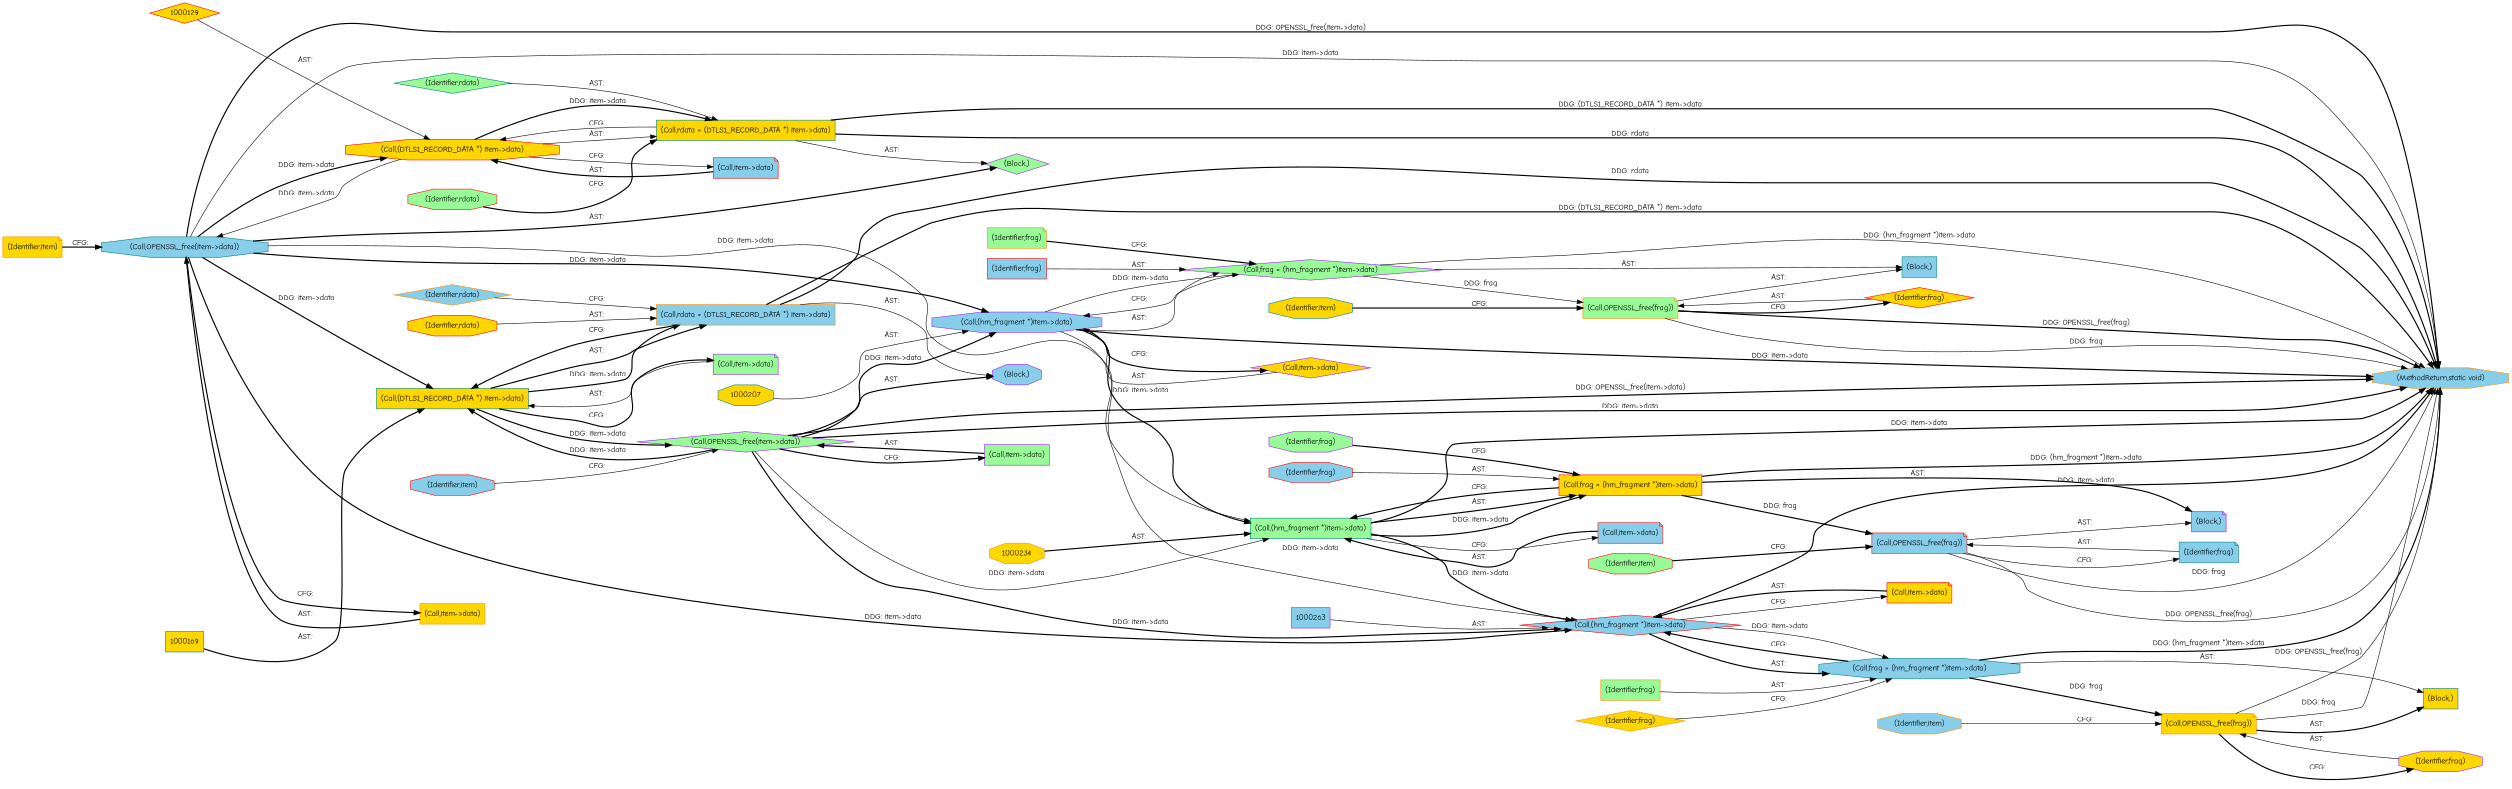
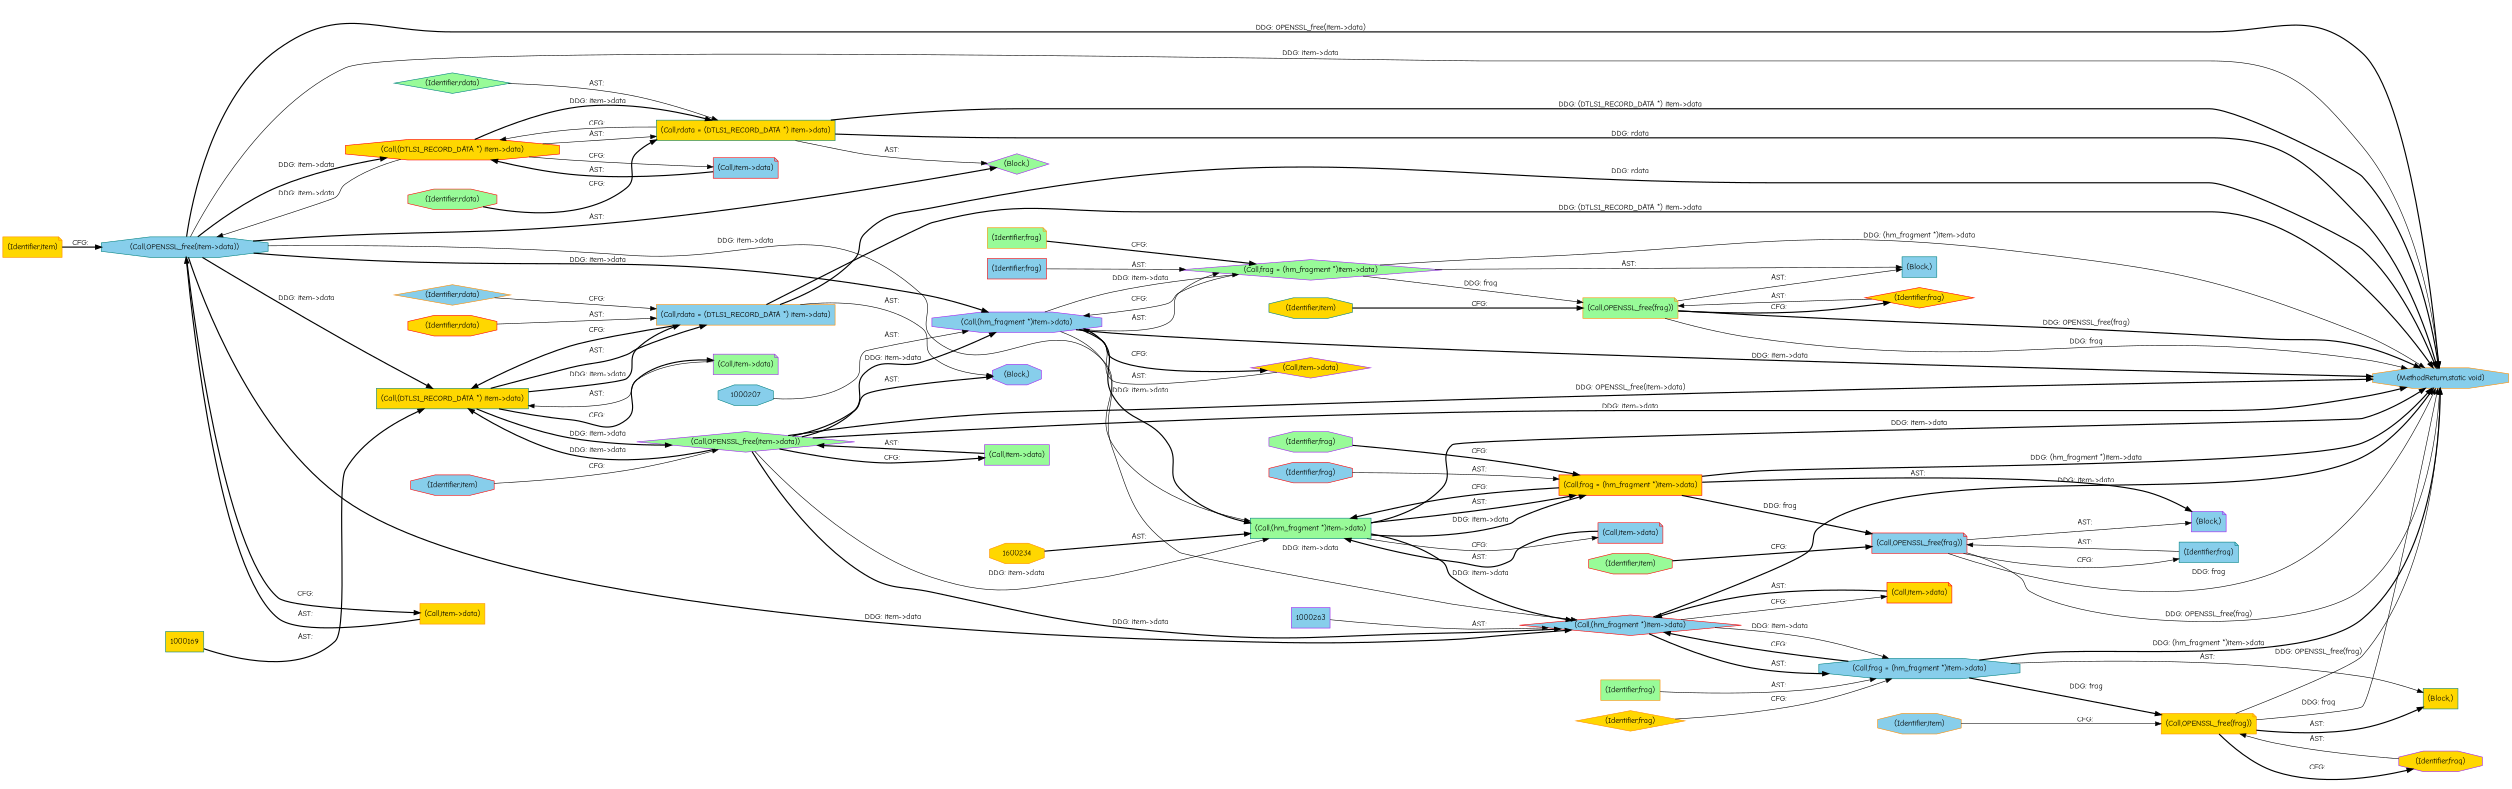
  digraph {
    fontname="Comic Neue"
    rankdir=LR
    node [color=red fillcolor=skyblue fontname="Comic Neue" shape=octagon style=filled]
    edge [fontname="Comic Neue" style=bold]
    n1 [color=teal label="(Call,OPENSSL_free(item->data))"]
    n2 [fillcolor=gold label="(Call,(DTLS1_RECORD_DATA *) item->data)"]
    n3 [color=teal fillcolor=gold label="(Call,(DTLS1_RECORD_DATA *) item->data)" shape=box]
    n4 [color=purple label="(Call,(hm_fragment *)item->data)"]
    n5 [color=teal fillcolor=palegreen label="(Call,(hm_fragment *)item->data)" shape=box]
    n6 [label="(Call,(hm_fragment *)item->data)" shape=diamond]
    n7 [color=darkorange label="(MethodReturn,static void)"]
    n8 [color=purple fillcolor=palegreen label="(Block,)" shape=diamond]
    n9 [color=darkorange fillcolor=gold label="(Call,item->data)" shape=box]
    n10 [color=teal fillcolor=gold label="(Call,rdata = (DTLS1_RECORD_DATA *) item->data)" shape=box]
    n11 [label="(Call,item->data)" shape=note]
    n12 [color=darkorange label="(Call,rdata = (DTLS1_RECORD_DATA *) item->data)" shape=box]
    n13 [color=purple fillcolor=palegreen label="(Call,OPENSSL_free(item->data))" shape=diamond]
    n14 [color=purple fillcolor=palegreen label="(Call,item->data)" shape=note]
    n15 [color=purple fillcolor=palegreen label="(Call,frag = (hm_fragment *)item->data)" shape=diamond]
    n16 [color=purple fillcolor=gold label="(Call,item->data)" shape=diamond]
    n17 [fillcolor=gold label="(Call,frag = (hm_fragment *)item->data)" shape=box]
    n18 [label="(Call,item->data)" shape=note]
    n19 [color=teal label="(Call,frag = (hm_fragment *)item->data)"]
    n20 [fillcolor=gold label="(Call,item->data)" shape=note]
    n21 [color=purple label="(Block,)"]
    n22 [color=purple fillcolor=palegreen label="(Call,item->data)" shape=box]
    n23 [color=darkorange fillcolor=palegreen label="(Call,OPENSSL_free(frag))" shape=note]
    n24 [color=teal label="(Block,)" shape=box]
    n25 [fillcolor=gold label="(Identifier,frag)" shape=diamond]
    n26 [label="(Call,OPENSSL_free(frag))" shape=note]
    n27 [color=purple label="(Block,)" shape=note]
    n28 [color=teal label="(Identifier,frag)" shape=note]
    n29 [color=darkorange fillcolor=gold label="(Call,OPENSSL_free(frag))" shape=note]
    n30 [color=teal fillcolor=gold label="(Block,)" shape=box]
    n31 [color=purple fillcolor=gold label="(Identifier,frag)"]
    n32 [color=teal fillcolor=gold label="(Identifier,item)"]
    n33 [label="(Identifier,item)"]
    n34 [color=darkorange fillcolor=palegreen label="(Identifier,frag)" shape=box]
    n35 [color=darkorange fillcolor=gold label="(Identifier,frag)" shape=diamond]
    n36 [color=purple fillcolor=palegreen label="(Identifier,frag)"]
    n37 [color=teal fillcolor=palegreen label="(Identifier,rdata)" shape=diamond]
    n38 [label="(Identifier,frag)" shape=box]
    n39 [color=darkorange label="(Identifier,rdata)" shape=diamond]
    n40 [color=darkorange fillcolor=palegreen label="(Identifier,frag)" shape=note]
    n41 [fillcolor=palegreen label="(Identifier,item)"]
    n42 [label="(Identifier,frag)"]
    n43 [fillcolor=gold label="(Identifier,rdata)"]
    n44 [color=darkorange fillcolor=gold label="(Identifier,item)" shape=note]
    n45 [color=darkorange label="(Identifier,item)"]
    n46 [fillcolor=palegreen label="(Identifier,rdata)"]
-   1000129 [fillcolor=gold shape=diamond]
    1000169 [color=teal fillcolor=gold shape=box]
-   1000207 [color=teal fillcolor=gold]
-   1000234 [color=darkorange fillcolor=gold]
+   1000207 [color=teal]
+   1000234 [color=darkorange fillcolor=gold label=1600234]
    1000263 [color=purple shape=box]
    n1 -> n2 [label="DDG: item->data"]
    n1 -> n3 [label="DDG: item->data"]
    n1 -> n4 [label="DDG: item->data"]
    n1 -> n5 [label="DDG: item->data" style=solid]
    n1 -> n6 [label="DDG: item->data"]
    n1 -> n7 [label="DDG: OPENSSL_free(item->data)"]
    n1 -> n7 [label="DDG: item->data" style=solid]
    n1 -> n8 [label="AST: "]
    n1 -> n9 [label="CFG: "]
    n2 -> n1 [label="DDG: item->data" style=solid]
    n2 -> n10 [label="AST: " style=solid]
    n2 -> n10 [label="DDG: item->data"]
    n2 -> n11 [label="CFG: " style=solid]
    n3 -> n12 [label="AST: "]
    n3 -> n12 [label="DDG: item->data"]
    n3 -> n13 [label="DDG: item->data"]
    n3 -> n14 [label="CFG: "]
    n4 -> n5 [label="DDG: item->data"]
    n4 -> n6 [label="DDG: item->data" style=solid]
    n4 -> n7 [label="DDG: item->data"]
    n4 -> n15 [label="AST: " style=solid]
    n4 -> n15 [label="DDG: item->data" style=solid]
    n4 -> n16 [label="CFG: "]
    n5 -> n6 [label="DDG: item->data"]
    n5 -> n7 [label="DDG: item->data"]
    n5 -> n17 [label="AST: "]
    n5 -> n17 [label="DDG: item->data"]
    n5 -> n18 [label="CFG: " style=solid]
    n6 -> n7 [label="DDG: item->data"]
    n6 -> n19 [label="AST: "]
    n6 -> n19 [label="DDG: item->data" style=solid]
    n6 -> n20 [label="CFG: " style=solid]
    n9 -> n1 [label="AST: "]
    n10 -> n2 [label="CFG: " style=solid]
    n10 -> n7 [label="DDG: rdata"]
    n10 -> n7 [label="DDG: (DTLS1_RECORD_DATA *) item->data"]
    n10 -> n8 [label="AST: " style=solid]
    n11 -> n2 [label="AST: "]
    n12 -> n3 [label="CFG: "]
    n12 -> n7 [label="DDG: (DTLS1_RECORD_DATA *) item->data"]
    n12 -> n7 [label="DDG: rdata"]
    n12 -> n21 [label="AST: " style=solid]
    n13 -> n3 [label="DDG: item->data"]
    n13 -> n4 [label="DDG: item->data"]
    n13 -> n5 [label="DDG: item->data" style=solid]
    n13 -> n6 [label="DDG: item->data"]
    n13 -> n7 [label="DDG: item->data"]
    n13 -> n7 [label="DDG: OPENSSL_free(item->data)"]
    n13 -> n21 [label="AST: "]
    n13 -> n22 [label="CFG: "]
    n14 -> n3 [label="AST: " style=solid]
    n15 -> n4 [label="CFG: " style=solid]
    n15 -> n7 [label="DDG: (hm_fragment *)item->data" style=solid]
    n15 -> n23 [label="DDG: frag" style=solid]
    n15 -> n24 [label="AST: " style=solid]
    n16 -> n4 [label="AST: " style=solid]
    n17 -> n5 [label="CFG: "]
    n17 -> n7 [label="DDG: (hm_fragment *)item->data"]
    n17 -> n26 [label="DDG: frag"]
    n17 -> n27 [label="AST: "]
    n18 -> n5 [label="AST: "]
    n19 -> n6 [label="CFG: "]
    n19 -> n7 [label="DDG: (hm_fragment *)item->data"]
    n19 -> n29 [label="DDG: frag"]
    n19 -> n30 [label="AST: " style=solid]
    n20 -> n6 [label="AST: "]
    n22 -> n13 [label="AST: "]
    n23 -> n7 [label="DDG: frag" style=solid]
    n23 -> n7 [label="DDG: OPENSSL_free(frag)"]
    n23 -> n24 [label="AST: " style=solid]
    n23 -> n25 [label="CFG: "]
    n25 -> n23 [label="AST: " style=solid]
    n26 -> n7 [label="DDG: OPENSSL_free(frag)" style=solid]
    n26 -> n7 [label="DDG: frag" style=solid]
    n26 -> n27 [label="AST: " style=solid]
    n26 -> n28 [label="CFG: " style=solid]
    n28 -> n26 [label="AST: " style=solid]
    n29 -> n7 [label="DDG: frag" style=solid]
    n29 -> n7 [label="DDG: OPENSSL_free(frag)" style=solid]
    n29 -> n30 [label="AST: "]
    n29 -> n31 [label="CFG: "]
    n31 -> n29 [label="AST: " style=solid]
    n32 -> n23 [label="CFG: "]
    n33 -> n13 [label="CFG: " style=solid]
    n34 -> n19 [label="AST: " style=solid]
    n35 -> n19 [label="CFG: " style=solid]
    n36 -> n17 [label="CFG: "]
    n37 -> n10 [label="AST: " style=solid]
    n38 -> n15 [label="AST: " style=solid]
    n39 -> n12 [label="CFG: " style=solid]
    n40 -> n15 [label="CFG: "]
    n41 -> n26 [label="CFG: "]
    n42 -> n17 [label="AST: " style=solid]
    n43 -> n12 [label="AST: " style=solid]
    n44 -> n1 [label="CFG: "]
    n45 -> n29 [label="CFG: " style=solid]
    n46 -> n10 [label="CFG: "]
-   1000129 -> n2 [label="AST: " style=solid]
    1000169 -> n3 [label="AST: "]
    1000207 -> n4 [label="AST: " style=solid]
    1000234 -> n5 [label="AST: "]
    1000263 -> n6 [label="AST: " style=solid]
  }
